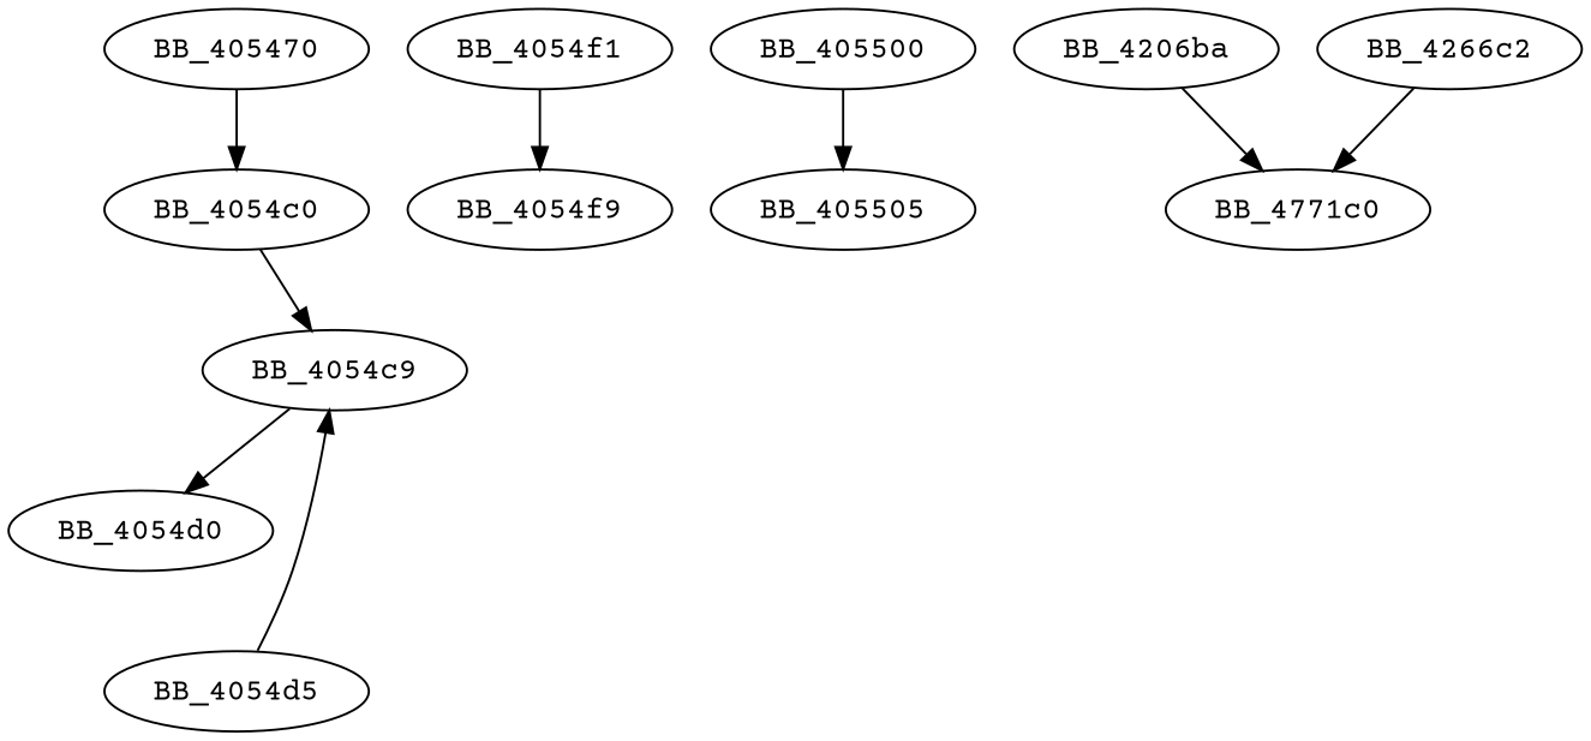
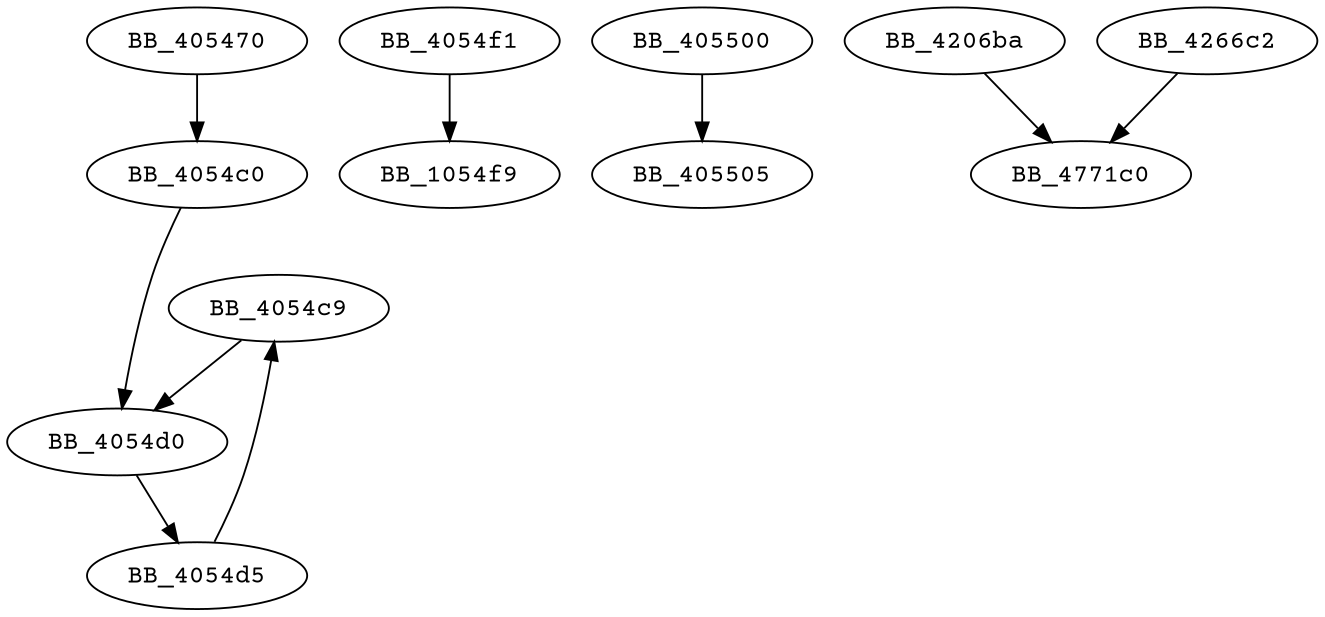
  digraph {
    fontname="Courier Prime"
    node [fontname="Courier Prime"]
    edge [fontname="Courier Prime"]
    n1 [label=BB_4054c0]
    BB_405470
    BB_4054c9
    BB_4054d0
    BB_4054d5
    BB_4054f1
-   BB_4054f9
+   BB_4054f9 [label=BB_1054f9]
    BB_405500
    BB_405505
    n10 [label=BB_4771c0]
    BB_4206ba
    n12 [label=BB_4266c2]
-   n1 -> BB_4054c9
+   n1 -> BB_4054d0
    BB_405470 -> n1
    BB_4054c9 -> BB_4054d0
+   BB_4054d0 -> BB_4054d5
    BB_4054d5 -> BB_4054c9
    BB_4054f1 -> BB_4054f9
    BB_405500 -> BB_405505
    BB_4206ba -> n10
    n12 -> n10
  }
